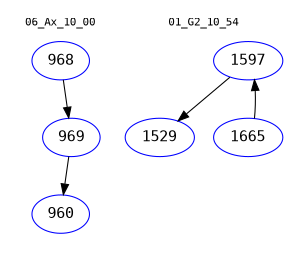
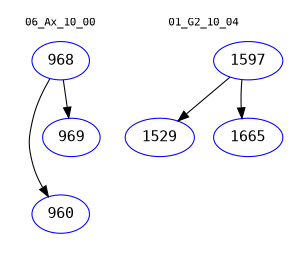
  digraph {
    fontname="DejaVu Sans Mono"
    node [color=blue fontname="DejaVu Sans Mono"]
    edge [color=black fontname="DejaVu Sans Mono"]
    n1 [label=968]
    n2 [label=960]
    n3 [label=969]
    n4 [label=1597]
    n5 [label=1529]
    n6 [label=1665]
    subgraph cluster_1 {
      color=white
      fontsize=10
      label="06_Ax_10_00"
      n1
      n2
      n3
    }
    subgraph cluster_2 {
      color=white
      fontsize=10
-     label="01_G2_10_54"
+     label="01_G2_10_04"
      n4
      n5
      n6
    }
-   n3 -> n2
+   n1 -> n2
    n1 -> n3
    n4 -> n5
-   n6 -> n4
+   n4 -> n6
  }
